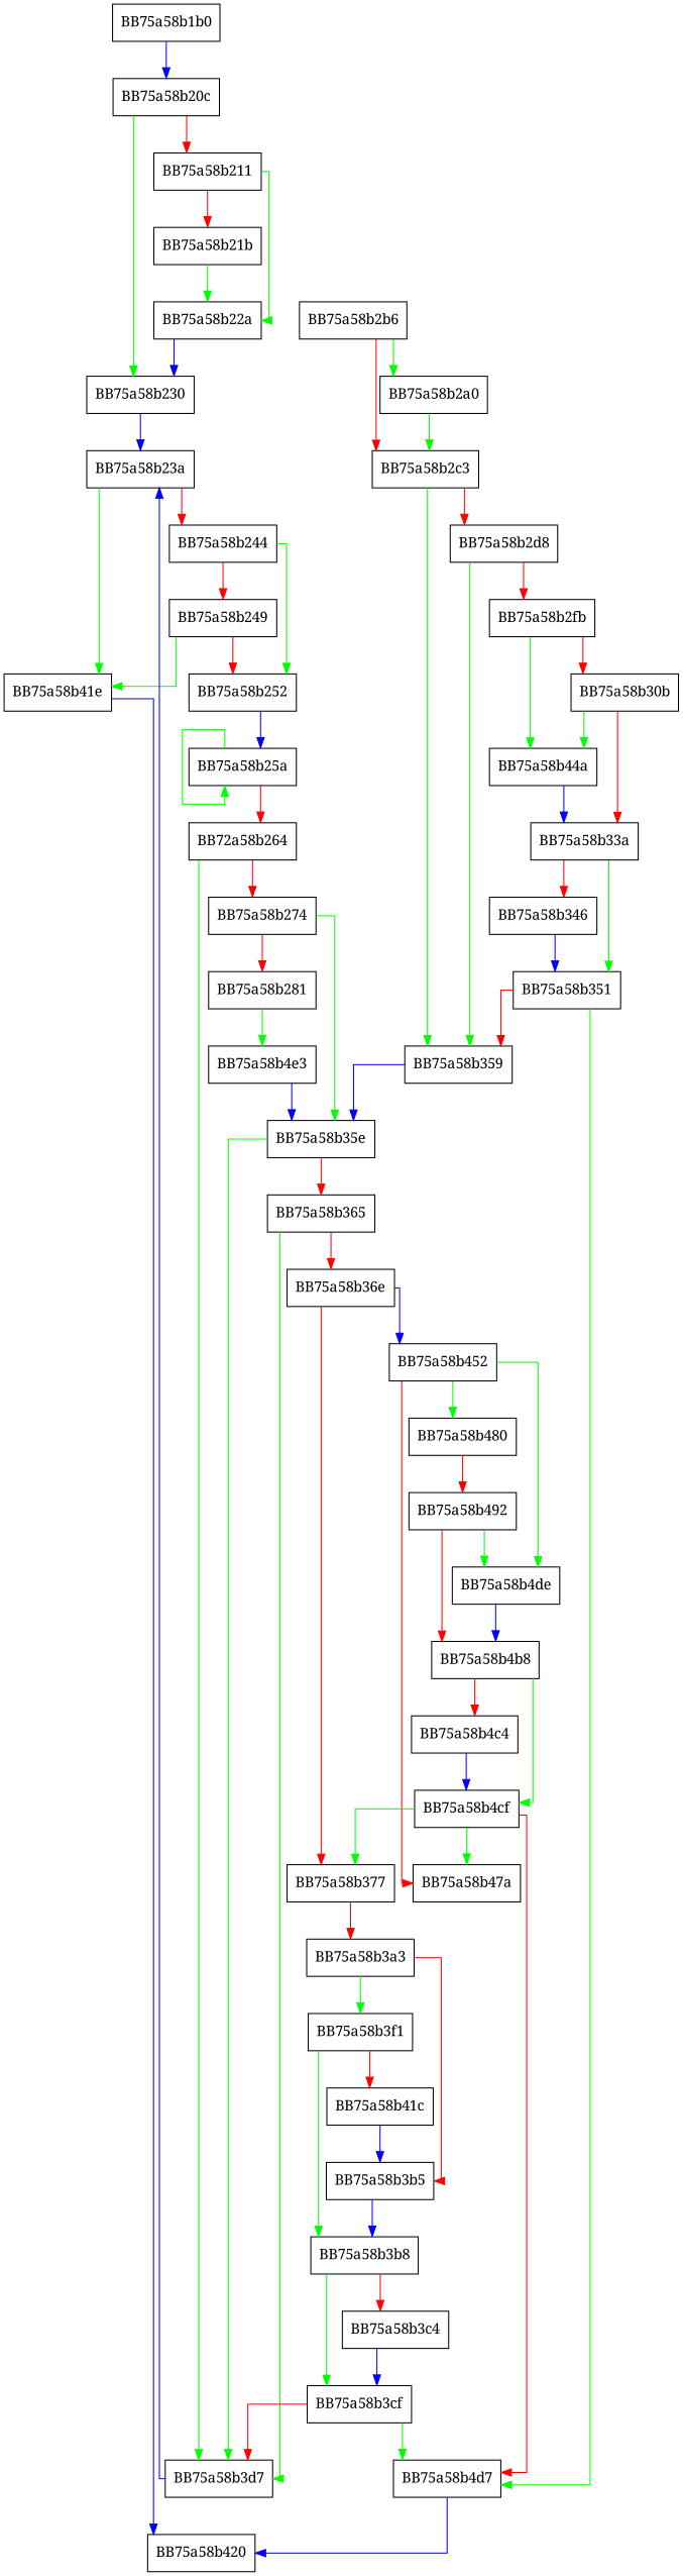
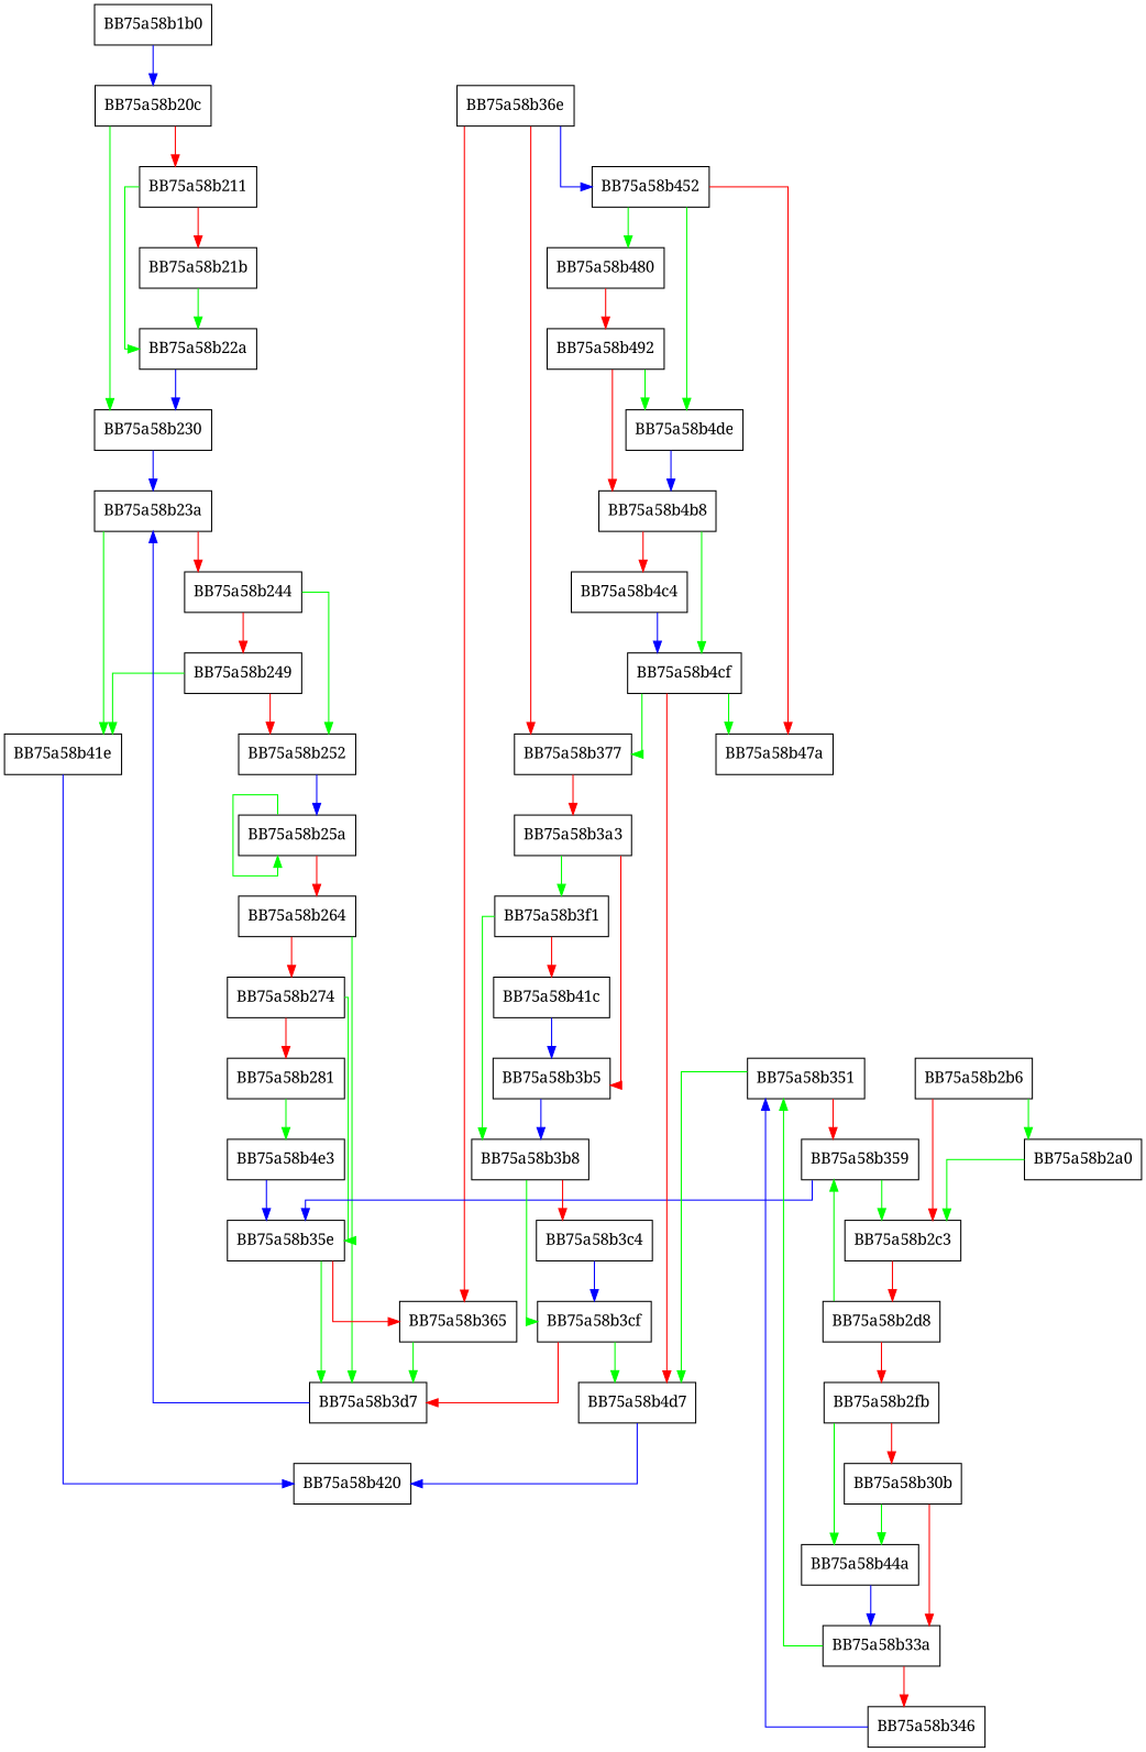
  digraph {
    fontname="Noto Serif"
    splines=ortho
    node [fontname="Noto Serif" shape=box]
    edge [color=green fontname="Noto Serif"]
    BB75a58b1b0
    BB75a58b20c
    BB75a58b230
    BB75a58b211
    BB75a58b23a
    BB75a58b22a
    BB75a58b21b
    BB75a58b41e
    BB75a58b244
    BB75a58b420
    BB75a58b252
    BB75a58b249
    BB75a58b25a
-   BB75a58b264 [label=BB72a58b264]
+   BB75a58b264
    BB75a58b3d7
    BB75a58b274
    BB75a58b35e
    BB75a58b281
    BB75a58b365
    BB75a58b4e3
    BB75a58b36e
    BB75a58b2a0
    BB75a58b2c3
    BB75a58b359
    BB75a58b2d8
    BB75a58b2fb
    BB75a58b2b6
    BB75a58b44a
    BB75a58b30b
    BB75a58b33a
    BB75a58b351
    BB75a58b346
    BB75a58b4d7
    BB75a58b452
    BB75a58b377
    BB75a58b47a
    BB75a58b480
    BB75a58b4de
    BB75a58b3a3
    BB75a58b492
    BB75a58b3f1
    BB75a58b3b5
    BB75a58b3b8
    BB75a58b41c
    BB75a58b3cf
    BB75a58b3c4
    BB75a58b4b8
    BB75a58b4cf
    BB75a58b4c4
    BB75a58b1b0 -> BB75a58b20c [color=blue]
    BB75a58b20c -> BB75a58b230
    BB75a58b20c -> BB75a58b211 [color=red]
    BB75a58b230 -> BB75a58b23a [color=blue]
    BB75a58b211 -> BB75a58b22a
    BB75a58b211 -> BB75a58b21b [color=red]
    BB75a58b23a -> BB75a58b41e
    BB75a58b23a -> BB75a58b244 [color=red]
    BB75a58b22a -> BB75a58b230 [color=blue]
    BB75a58b21b -> BB75a58b22a
    BB75a58b41e -> BB75a58b420 [color=blue]
    BB75a58b244 -> BB75a58b252
    BB75a58b244 -> BB75a58b249 [color=red]
    BB75a58b252 -> BB75a58b25a [color=blue]
    BB75a58b249 -> BB75a58b41e
    BB75a58b249 -> BB75a58b252 [color=red]
    BB75a58b25a -> BB75a58b25a
    BB75a58b25a -> BB75a58b264 [color=red]
    BB75a58b264 -> BB75a58b3d7
    BB75a58b264 -> BB75a58b274 [color=red]
    BB75a58b3d7 -> BB75a58b23a [color=blue]
    BB75a58b274 -> BB75a58b35e
    BB75a58b274 -> BB75a58b281 [color=red]
    BB75a58b35e -> BB75a58b3d7
    BB75a58b35e -> BB75a58b365 [color=red]
    BB75a58b281 -> BB75a58b4e3
    BB75a58b365 -> BB75a58b3d7
-   BB75a58b365 -> BB75a58b36e [color=red]
+   BB75a58b36e -> BB75a58b365 [color=red]
    BB75a58b4e3 -> BB75a58b35e [color=blue]
    BB75a58b36e -> BB75a58b452 [color=blue]
    BB75a58b36e -> BB75a58b377 [color=red]
    BB75a58b2a0 -> BB75a58b2c3
-   BB75a58b2c3 -> BB75a58b359
+   BB75a58b359 -> BB75a58b2c3
    BB75a58b2c3 -> BB75a58b2d8 [color=red]
    BB75a58b359 -> BB75a58b35e [color=blue]
    BB75a58b2d8 -> BB75a58b359
    BB75a58b2d8 -> BB75a58b2fb [color=red]
    BB75a58b2fb -> BB75a58b44a
    BB75a58b2fb -> BB75a58b30b [color=red]
    BB75a58b2b6 -> BB75a58b2a0
    BB75a58b2b6 -> BB75a58b2c3 [color=red]
    BB75a58b44a -> BB75a58b33a [color=blue]
    BB75a58b30b -> BB75a58b44a
    BB75a58b30b -> BB75a58b33a [color=red]
    BB75a58b33a -> BB75a58b351
    BB75a58b33a -> BB75a58b346 [color=red]
    BB75a58b351 -> BB75a58b359 [color=red]
    BB75a58b351 -> BB75a58b4d7
    BB75a58b346 -> BB75a58b351 [color=blue]
    BB75a58b4d7 -> BB75a58b420 [color=blue]
    BB75a58b452 -> BB75a58b47a [color=red]
    BB75a58b452 -> BB75a58b480
    BB75a58b452 -> BB75a58b4de
    BB75a58b377 -> BB75a58b3a3 [color=red]
    BB75a58b480 -> BB75a58b492 [color=red]
    BB75a58b4de -> BB75a58b4b8 [color=blue]
    BB75a58b3a3 -> BB75a58b3f1
    BB75a58b3a3 -> BB75a58b3b5 [color=red]
    BB75a58b492 -> BB75a58b4de
    BB75a58b492 -> BB75a58b4b8 [color=red]
    BB75a58b3f1 -> BB75a58b3b8
    BB75a58b3f1 -> BB75a58b41c [color=red]
    BB75a58b3b5 -> BB75a58b3b8 [color=blue]
    BB75a58b3b8 -> BB75a58b3cf
    BB75a58b3b8 -> BB75a58b3c4 [color=red]
    BB75a58b41c -> BB75a58b3b5 [color=blue]
    BB75a58b3cf -> BB75a58b3d7 [color=red]
    BB75a58b3cf -> BB75a58b4d7
    BB75a58b3c4 -> BB75a58b3cf [color=blue]
    BB75a58b4b8 -> BB75a58b4cf
    BB75a58b4b8 -> BB75a58b4c4 [color=red]
    BB75a58b4cf -> BB75a58b4d7 [color=red]
    BB75a58b4cf -> BB75a58b377
    BB75a58b4cf -> BB75a58b47a
    BB75a58b4c4 -> BB75a58b4cf [color=blue]
  }
